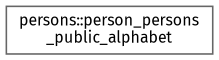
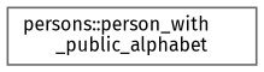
  digraph {
    rankdir=LR
    fontname="Fira Sans"
-   n1 [color=grey40 fillcolor=white fontname="Fira Sans" fontsize=10 height=0.2 label="persons::person_persons\l_public_alphabet" shape=box style=filled width=0.4]
+   n1 [color=grey40 fillcolor=white fontname="Fira Sans" fontsize=10 height=0.2 label="persons::person_with\l_public_alphabet" shape=box style=filled width=0.4]
  }
